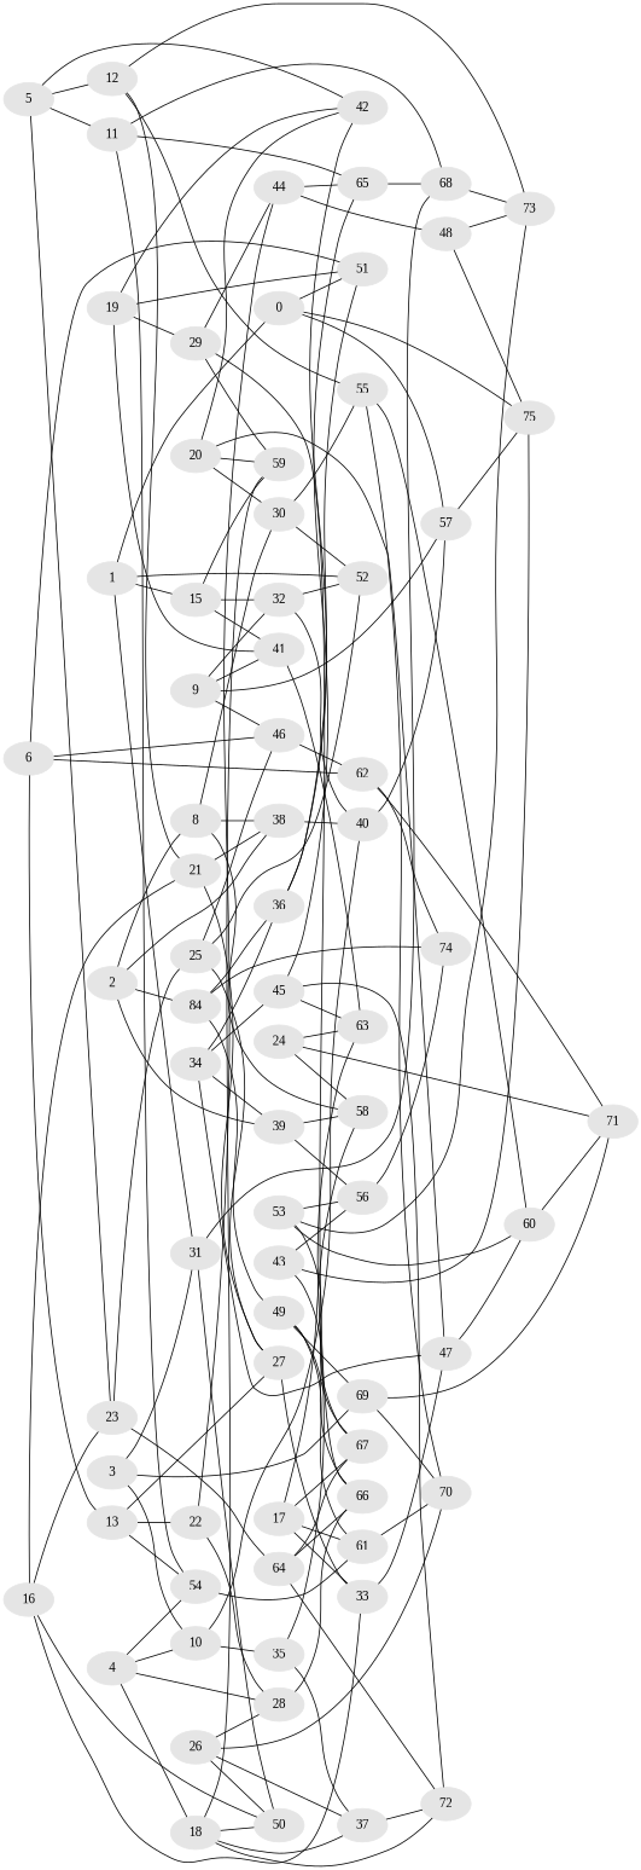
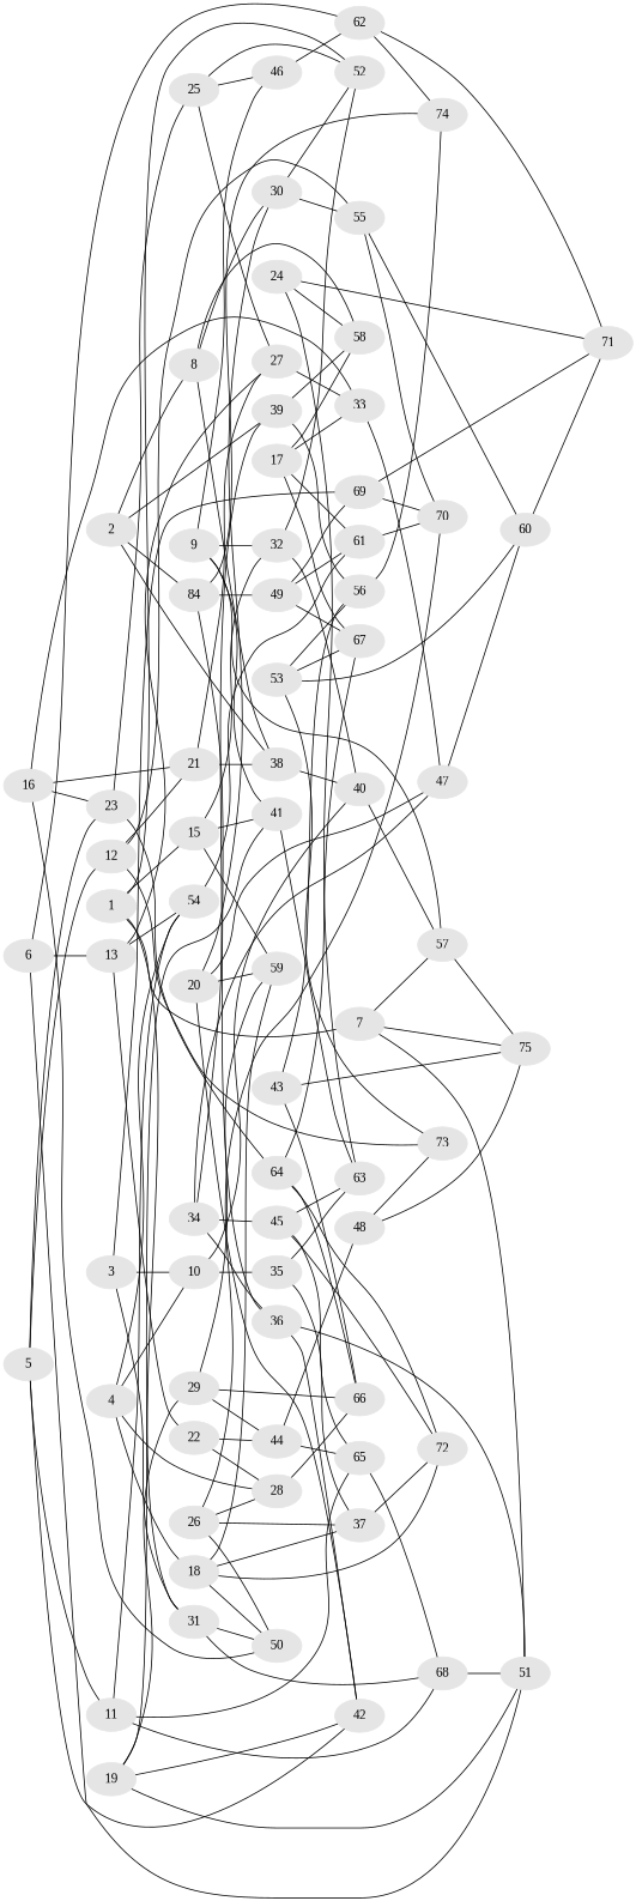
  graph {
    fontname="Liberation Serif"
    rankdir=LR
    node [color=gray90 fontname="Liberation Serif" style=filled]
    edge [fontname="Liberation Serif"]
    1
-   7 [label=0]
+   7
    15
    31
    52
    51
    57
    75
    32
    41
    59
    68
    50
    2
    8
    n16 [label=84]
    38
    39
    30
    58
    36
    49
    74
    40
    56
    3
    10
    69
    35
    37
    72
    71
    70
    4
    18
    28
    54
    66
    61
    5
    11
    12
    23
    42
    65
    21
    55
    73
    25
    64
    6
    13
    46
    62
    22
    27
    9
    63
    60
    44
    33
    67
    16
    47
    17
    19
    29
    20
    48
    24
    26
    34
    45
    43
    53
    1 -- 7
    1 -- 15
    1 -- 31
    1 -- 52
    7 -- 51
    7 -- 57
    7 -- 75
    15 -- 32
    15 -- 41
    15 -- 59
    31 -- 68
    31 -- 50
    57 -- 75
    32 -- 52
    32 -- 40
    41 -- 63
-   68 -- 73
+   68 -- 51
    2 -- 8
    2 -- n16
    2 -- 38
    2 -- 39
    8 -- 38
    8 -- 30
    8 -- 58
    n16 -- 36
    n16 -- 49
    n16 -- 74
    38 -- 40
    39 -- 58
    39 -- 56
    30 -- 52
    30 -- 55
    36 -- 51
    36 -- 42
    49 -- 69
    49 -- 61
    49 -- 67
    40 -- 57
    56 -- 74
    3 -- 31
    3 -- 10
    3 -- 69
    10 -- 40
    10 -- 35
    69 -- 71
    69 -- 70
    35 -- 37
    35 -- 63
    37 -- 72
    4 -- 10
    4 -- 18
    4 -- 28
    4 -- 54
    18 -- 59
    18 -- 50
    18 -- 37
    18 -- 72
    28 -- 66
    54 -- 61
    61 -- 70
    5 -- 11
    5 -- 12
    5 -- 23
    5 -- 42
    11 -- 68
    11 -- 54
    11 -- 65
    12 -- 21
    12 -- 55
    12 -- 73
    23 -- 25
    23 -- 64
    65 -- 68
    21 -- 38
    21 -- 27
    55 -- 70
    55 -- 60
    25 -- 52
    25 -- 46
    25 -- 27
    64 -- 72
    64 -- 66
    64 -- 67
    6 -- 51
    6 -- 13
-   6 -- 46
    6 -- 62
    13 -- 54
    13 -- 22
    13 -- 27
    46 -- 62
    62 -- 74
    62 -- 71
    22 -- 28
    22 -- 44
    27 -- 33
    9 -- 57
    9 -- 32
    9 -- 41
    9 -- 46
    60 -- 71
    44 -- 65
    44 -- 48
    33 -- 47
    16 -- 50
    16 -- 23
    16 -- 21
    16 -- 33
    47 -- 60
    17 -- 58
    17 -- 61
    17 -- 33
    17 -- 67
    19 -- 51
    19 -- 41
    19 -- 42
    19 -- 29
    29 -- 59
    29 -- 66
    29 -- 44
    20 -- 59
    20 -- 30
    20 -- 42
    20 -- 47
    48 -- 75
    48 -- 73
    24 -- 58
    24 -- 71
    24 -- 63
    26 -- 50
    26 -- 37
    26 -- 70
    26 -- 28
    34 -- 39
    34 -- 36
    34 -- 47
    34 -- 45
    45 -- 72
    45 -- 65
    45 -- 63
    43 -- 75
    43 -- 56
    43 -- 66
    53 -- 56
    53 -- 73
    53 -- 60
    53 -- 67
  }
